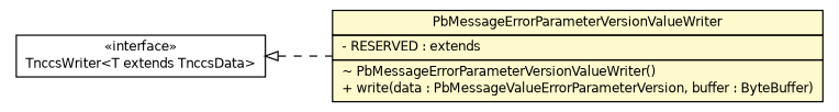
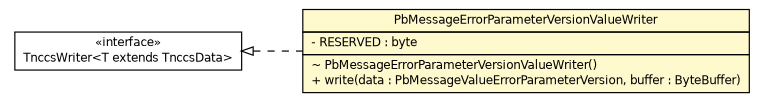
  digraph {
    nodesep=0.25
    ranksep=0.5
    rankdir=LR
    node [fontcolor=black fontname=Helvetica fontsize=10.0 shape=plaintext]
    n1 [label=<<table title="de.hsbremen.tc.tnc.message.tnccs.serialize.bytebuffer.TnccsWriter" border="0" cellborder="1" cellspacing="0" cellpadding="2" port="p" href="../../../../../../../de/hsbremen/tc/tnc/message/tnccs/serialize/bytebuffer/TnccsWriter.html"> 		<tr><td><table border="0" cellspacing="0" cellpadding="1"> <tr><td align="center" balign="center"> &#171;interface&#187; </td></tr> <tr><td align="center" balign="center"> TnccsWriter&lt;T extends TnccsData&gt; </td></tr> 		</table></td></tr> 		</table>>]
-   n2 [label=<<table title="org.ietf.nea.pb.serialize.writer.bytebuffer.PbMessageErrorParameterVersionValueWriter" border="0" cellborder="1" cellspacing="0" cellpadding="2" port="p" bgcolor="lemonChiffon" href="./PbMessageErrorParameterVersionValueWriter.html"> 		<tr><td><table border="0" cellspacing="0" cellpadding="1"> <tr><td align="center" balign="center"> PbMessageErrorParameterVersionValueWriter </td></tr> 		</table></td></tr> 		<tr><td><table border="0" cellspacing="0" cellpadding="1"> <tr><td align="left" balign="left"> - RESERVED : extends </td></tr> 		</table></td></tr> 		<tr><td><table border="0" cellspacing="0" cellpadding="1"> <tr><td align="left" balign="left"> ~ PbMessageErrorParameterVersionValueWriter() </td></tr> <tr><td align="left" balign="left"> + write(data : PbMessageValueErrorParameterVersion, buffer : ByteBuffer) </td></tr> 		</table></td></tr> 		</table>>]
+   n2 [label=<<table title="org.ietf.nea.pb.serialize.writer.bytebuffer.PbMessageErrorParameterVersionValueWriter" border="0" cellborder="1" cellspacing="0" cellpadding="2" port="p" bgcolor="lemonChiffon" href="./PbMessageErrorParameterVersionValueWriter.html"> 		<tr><td><table border="0" cellspacing="0" cellpadding="1"> <tr><td align="center" balign="center"> PbMessageErrorParameterVersionValueWriter </td></tr> 		</table></td></tr> 		<tr><td><table border="0" cellspacing="0" cellpadding="1"> <tr><td align="left" balign="left"> - RESERVED : byte </td></tr> 		</table></td></tr> 		<tr><td><table border="0" cellspacing="0" cellpadding="1"> <tr><td align="left" balign="left"> ~ PbMessageErrorParameterVersionValueWriter() </td></tr> <tr><td align="left" balign="left"> + write(data : PbMessageValueErrorParameterVersion, buffer : ByteBuffer) </td></tr> 		</table></td></tr> 		</table>>]
    n1 -> n2 [arrowtail=empty dir=back fontname=Helvetica fontsize=10 headport=p labelfontname=Helvetica labelfontsize=10 style=dashed tailport=p]
  }
